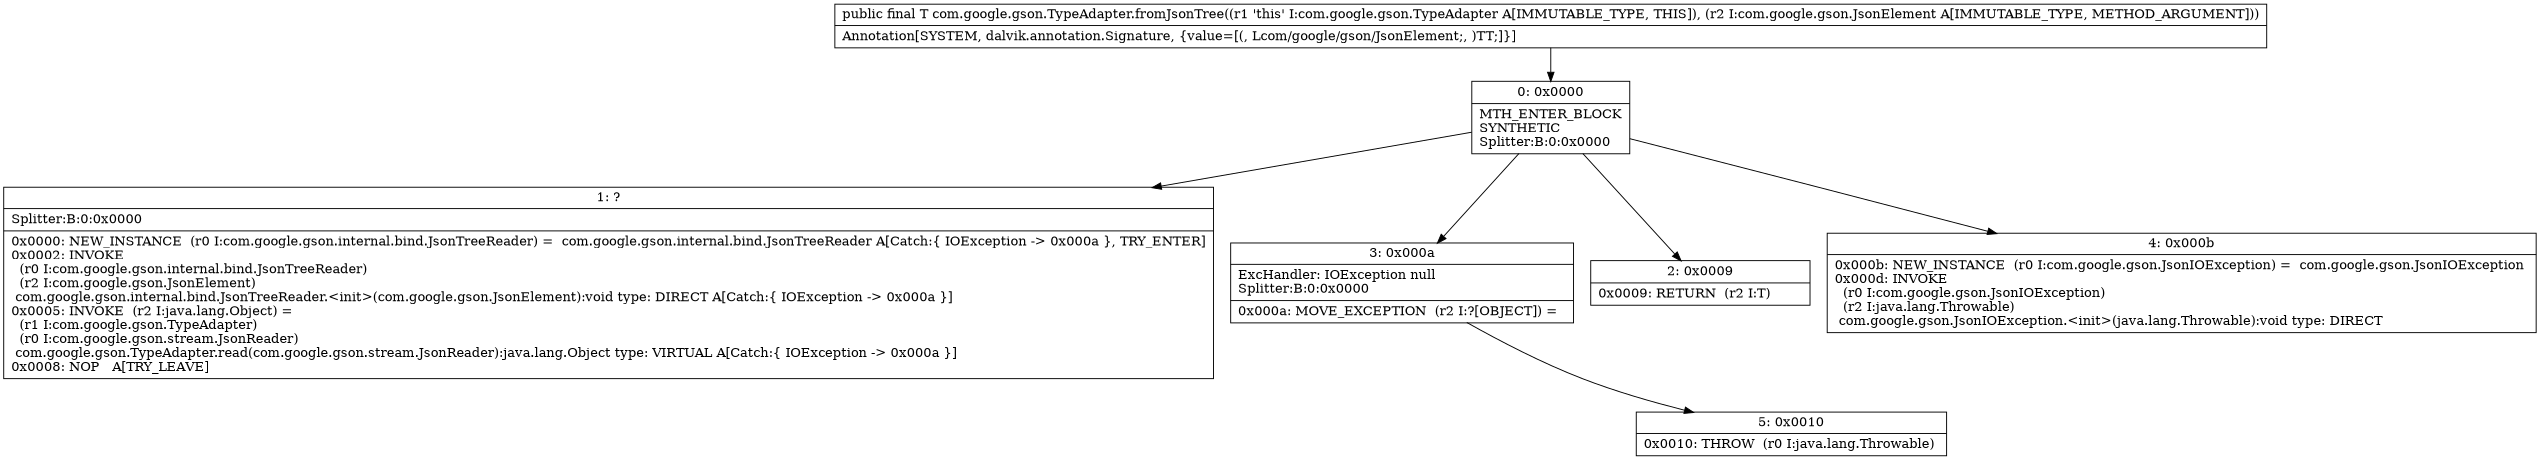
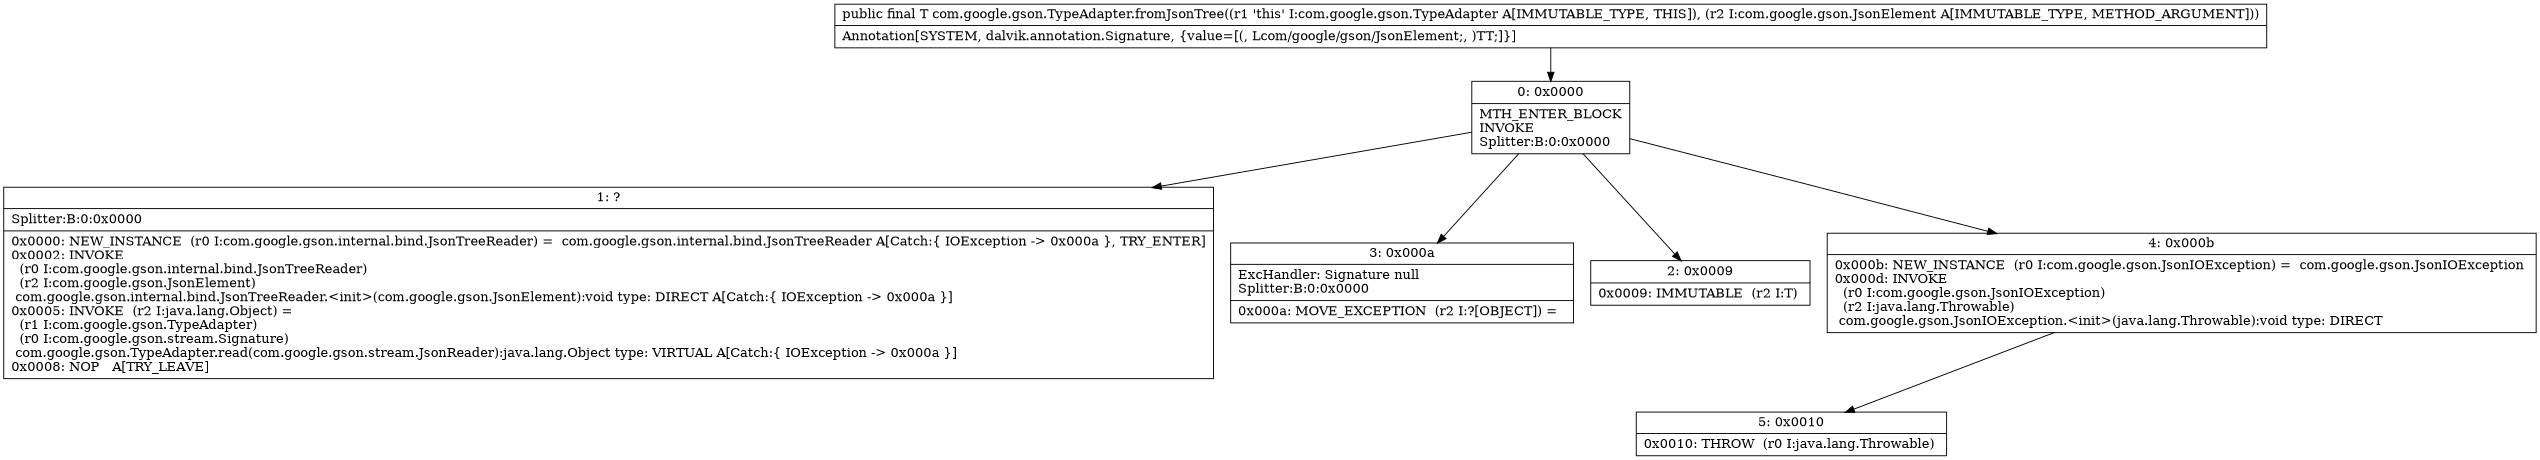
  digraph {
    node [shape=record]
-   n1 [label="{0\:\ 0x0000|MTH_ENTER_BLOCK\lSYNTHETIC\lSplitter:B:0:0x0000\l}"]
-   n2 [label="{1\:\ ?|Splitter:B:0:0x0000\l|0x0000: NEW_INSTANCE  (r0 I:com.google.gson.internal.bind.JsonTreeReader) =  com.google.gson.internal.bind.JsonTreeReader A[Catch:\{ IOException \-\> 0x000a \}, TRY_ENTER]\l0x0002: INVOKE  \l  (r0 I:com.google.gson.internal.bind.JsonTreeReader)\l  (r2 I:com.google.gson.JsonElement)\l com.google.gson.internal.bind.JsonTreeReader.\<init\>(com.google.gson.JsonElement):void type: DIRECT A[Catch:\{ IOException \-\> 0x000a \}]\l0x0005: INVOKE  (r2 I:java.lang.Object) = \l  (r1 I:com.google.gson.TypeAdapter)\l  (r0 I:com.google.gson.stream.JsonReader)\l com.google.gson.TypeAdapter.read(com.google.gson.stream.JsonReader):java.lang.Object type: VIRTUAL A[Catch:\{ IOException \-\> 0x000a \}]\l0x0008: NOP   A[TRY_LEAVE]\l}"]
-   n3 [label="{3\:\ 0x000a|ExcHandler: IOException null\lSplitter:B:0:0x0000\l|0x000a: MOVE_EXCEPTION  (r2 I:?[OBJECT]) =  \l}"]
-   n4 [label="{2\:\ 0x0009|0x0009: RETURN  (r2 I:T) \l}"]
+   n1 [label="{0\:\ 0x0000|MTH_ENTER_BLOCK\lINVOKE\lSplitter:B:0:0x0000\l}"]
+   n2 [label="{1\:\ ?|Splitter:B:0:0x0000\l|0x0000: NEW_INSTANCE  (r0 I:com.google.gson.internal.bind.JsonTreeReader) =  com.google.gson.internal.bind.JsonTreeReader A[Catch:\{ IOException \-\> 0x000a \}, TRY_ENTER]\l0x0002: INVOKE  \l  (r0 I:com.google.gson.internal.bind.JsonTreeReader)\l  (r2 I:com.google.gson.JsonElement)\l com.google.gson.internal.bind.JsonTreeReader.\<init\>(com.google.gson.JsonElement):void type: DIRECT A[Catch:\{ IOException \-\> 0x000a \}]\l0x0005: INVOKE  (r2 I:java.lang.Object) = \l  (r1 I:com.google.gson.TypeAdapter)\l  (r0 I:com.google.gson.stream.Signature)\l com.google.gson.TypeAdapter.read(com.google.gson.stream.JsonReader):java.lang.Object type: VIRTUAL A[Catch:\{ IOException \-\> 0x000a \}]\l0x0008: NOP   A[TRY_LEAVE]\l}"]
+   n3 [label="{3\:\ 0x000a|ExcHandler: Signature null\lSplitter:B:0:0x0000\l|0x000a: MOVE_EXCEPTION  (r2 I:?[OBJECT]) =  \l}"]
+   n4 [label="{2\:\ 0x0009|0x0009: IMMUTABLE  (r2 I:T) \l}"]
    n5 [label="{4\:\ 0x000b|0x000b: NEW_INSTANCE  (r0 I:com.google.gson.JsonIOException) =  com.google.gson.JsonIOException \l0x000d: INVOKE  \l  (r0 I:com.google.gson.JsonIOException)\l  (r2 I:java.lang.Throwable)\l com.google.gson.JsonIOException.\<init\>(java.lang.Throwable):void type: DIRECT \l}"]
    n6 [label="{5\:\ 0x0010|0x0010: THROW  (r0 I:java.lang.Throwable) \l}"]
    n7 [label="{public final T com.google.gson.TypeAdapter.fromJsonTree((r1 'this' I:com.google.gson.TypeAdapter A[IMMUTABLE_TYPE, THIS]), (r2 I:com.google.gson.JsonElement A[IMMUTABLE_TYPE, METHOD_ARGUMENT]))  | Annotation[SYSTEM, dalvik.annotation.Signature, \{value=[(, Lcom\/google\/gson\/JsonElement;, )TT;]\}]\l}"]
    n1 -> n2
    n1 -> n3
    n1 -> n4
    n1 -> n5
-   n3 -> n6
+   n5 -> n6
    n7 -> n1
  }
